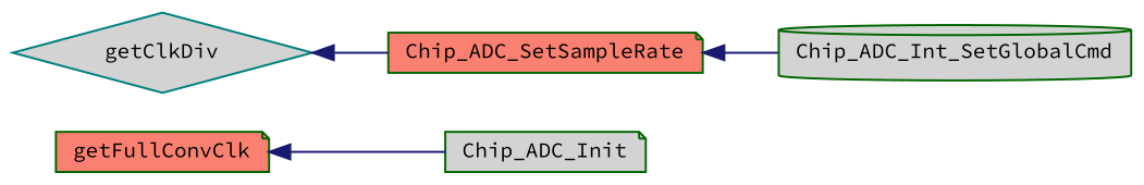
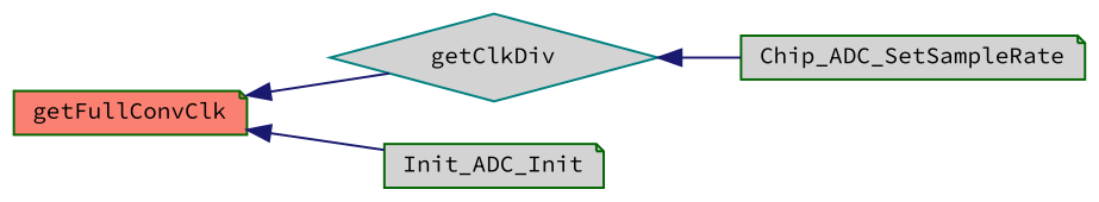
  digraph {
    fontname="Source Code Pro"
    rankdir=LR
    node [color=darkgreen fillcolor=lightgrey fontname="Source Code Pro" fontsize=10 shape=note style=filled]
    edge [color=midnightblue dir=back fontname="Source Code Pro" fontsize=10 labelfontname=FreeSans labelfontsize=10 style=solid]
    n1 [fillcolor=salmon fontcolor=black height=0.2 label=getFullConvClk width=0.4]
    n2 [color=teal height=0.2 label=getClkDiv shape=diamond width=0.4]
-   n3 [height=0.2 label=Chip_ADC_Init width=0.4]
-   n4 [fillcolor=salmon height=0.2 label=Chip_ADC_SetSampleRate width=0.4]
-   n5 [height=0.2 label=Chip_ADC_Int_SetGlobalCmd shape=cylinder width=0.4]
+   n3 [height=0.2 label=Init_ADC_Init width=0.4]
+   n4 [height=0.2 label=Chip_ADC_SetSampleRate width=0.4]
+   n1 -> n2
    n1 -> n3
    n2 -> n4
-   n4 -> n5
  }
